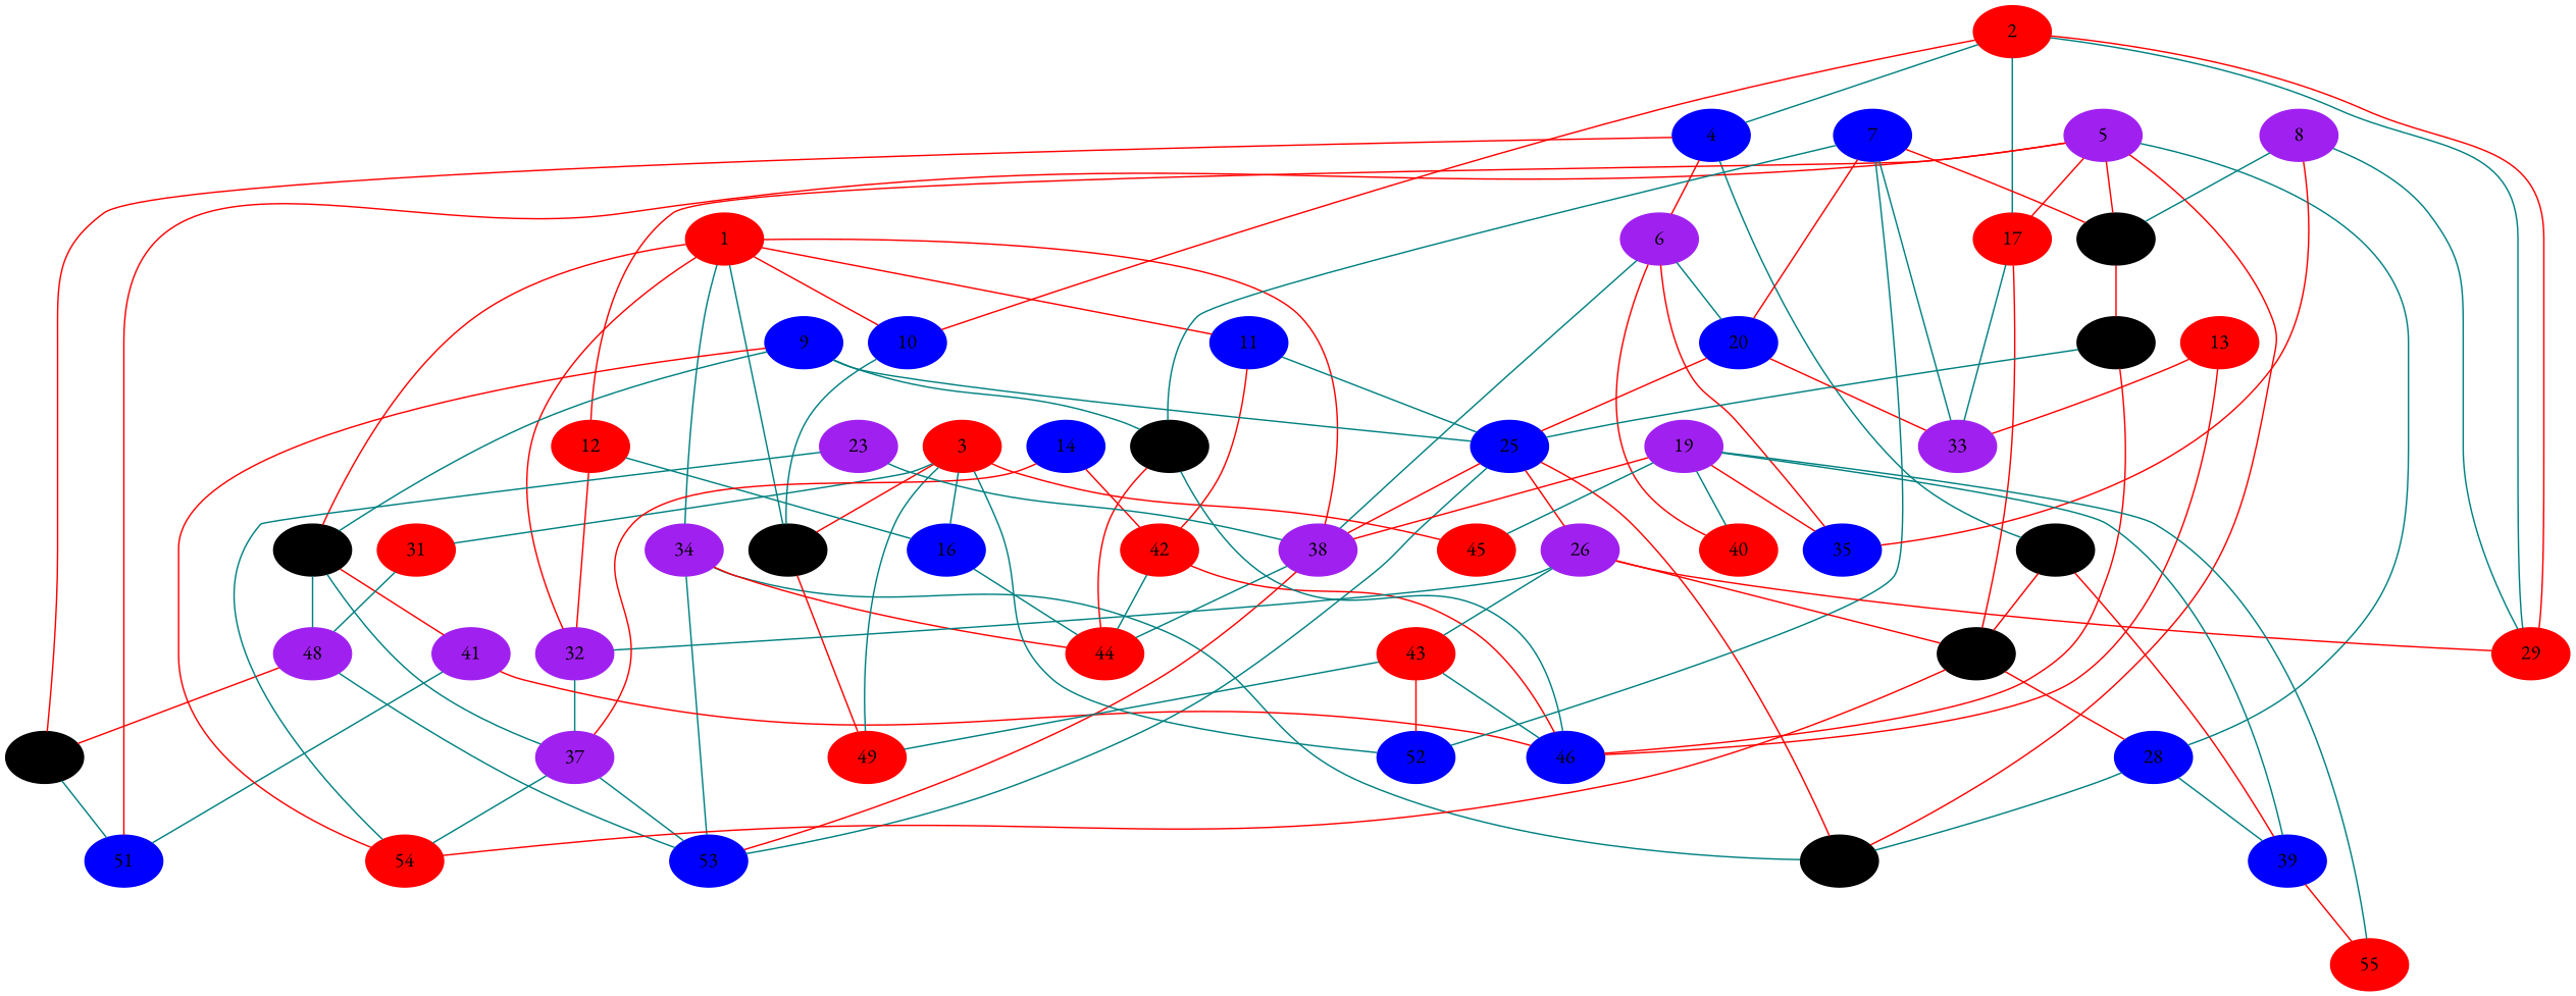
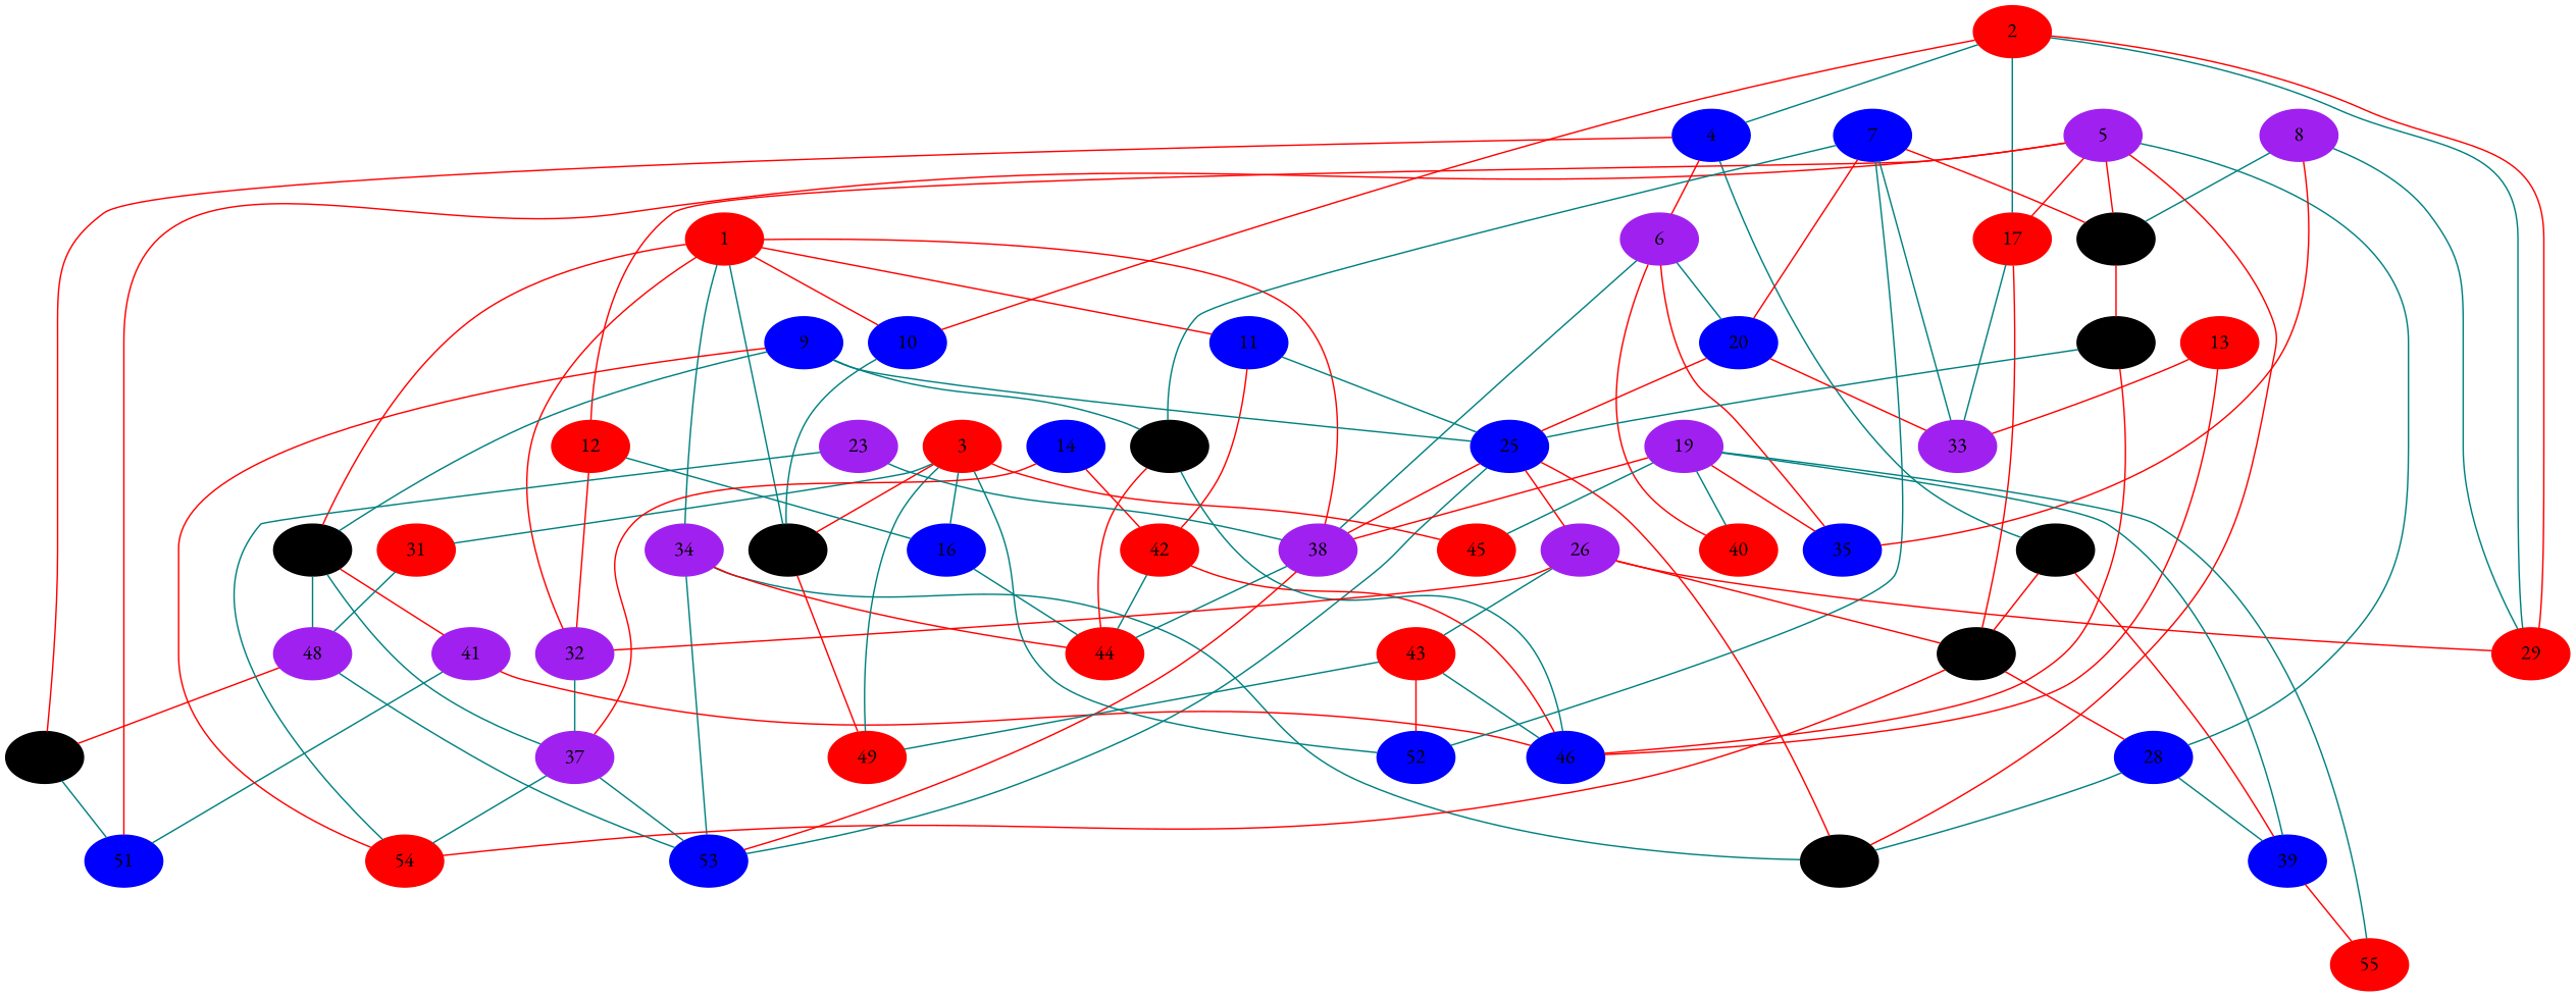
  graph {
    fontname="EB Garamond"
    node [color=blue fontname="EB Garamond" style=filled]
    edge [color=red fontname="EB Garamond"]
    10
    1 [color=red]
    11
    18 [color=black]
    32 [color=purple]
    34 [color=purple]
    38 [color=purple]
    47 [color=black]
    25
    42 [color=red]
    37 [color=purple]
    41 [color=purple]
    48 [color=purple]
    36 [color=black]
    44 [color=red]
    53
    49 [color=red]
    2 [color=red]
    4
    17 [color=red]
    29 [color=red]
    6 [color=purple]
    24 [color=black]
    50 [color=black]
    33 [color=purple]
    27 [color=black]
    3 [color=red]
    16
    31 [color=red]
    45 [color=red]
    52
    20
    35
    40 [color=red]
    39
    51
    5 [color=purple]
    12 [color=red]
    15 [color=black]
    28
    21 [color=black]
    7
    30 [color=black]
    46
    8 [color=purple]
    9
    54 [color=red]
    26 [color=purple]
    13 [color=red]
    14
    19 [color=purple]
    55 [color=red]
    23 [color=purple]
    43 [color=red]
    10 -- 47 [color=teal]
    1 -- 10
    1 -- 11
    1 -- 18
    1 -- 32
    1 -- 34 [color=teal]
    1 -- 38
    1 -- 47 [color=teal]
    11 -- 25 [color=teal]
    11 -- 42
    18 -- 37 [color=teal]
    18 -- 41
    18 -- 48 [color=teal]
    32 -- 37 [color=teal]
    34 -- 36 [color=teal]
    34 -- 44
    34 -- 53 [color=teal]
    38 -- 44 [color=teal]
    38 -- 53
    47 -- 49
    25 -- 38
    25 -- 36
    25 -- 53 [color=teal]
    25 -- 26
    42 -- 44 [color=teal]
    42 -- 46
    37 -- 53 [color=teal]
    37 -- 54 [color=teal]
    41 -- 51 [color=teal]
    41 -- 46
    48 -- 53 [color=teal]
    48 -- 50
    2 -- 10
    2 -- 4 [color=teal]
    2 -- 17 [color=teal]
    2 -- 29 [color=teal]
    2 -- 29
    4 -- 6
    4 -- 24 [color=teal]
    4 -- 50
    17 -- 33 [color=teal]
    17 -- 27
    6 -- 38 [color=teal]
    6 -- 20 [color=teal]
    6 -- 35
    6 -- 40
    24 -- 27
    24 -- 39
    50 -- 51 [color=teal]
    27 -- 28
    27 -- 54
    3 -- 47
    3 -- 49 [color=teal]
    3 -- 16 [color=teal]
    3 -- 31 [color=teal]
    3 -- 45
    3 -- 52 [color=teal]
    16 -- 44 [color=teal]
    31 -- 48 [color=teal]
    20 -- 25
    20 -- 33
    39 -- 55
    5 -- 36
    5 -- 17
    5 -- 51
    5 -- 12
    5 -- 15
    5 -- 28 [color=teal]
    12 -- 32
    12 -- 16 [color=teal]
    15 -- 21
    28 -- 36 [color=teal]
    28 -- 39 [color=teal]
    21 -- 25 [color=teal]
    21 -- 46
    7 -- 33 [color=teal]
    7 -- 52 [color=teal]
    7 -- 20
    7 -- 15
    7 -- 30 [color=teal]
    30 -- 44
    30 -- 46 [color=teal]
    8 -- 29 [color=teal]
    8 -- 35
    8 -- 15 [color=teal]
    9 -- 18 [color=teal]
    9 -- 25 [color=teal]
    9 -- 30 [color=teal]
    9 -- 54
-   26 -- 32 [color=teal]
+   26 -- 32
    26 -- 29
    26 -- 27
    26 -- 43 [color=teal]
    13 -- 33
    13 -- 46
    14 -- 42
    14 -- 37
    19 -- 38
    19 -- 45 [color=teal]
    19 -- 35
    19 -- 40 [color=teal]
    19 -- 39 [color=teal]
    19 -- 55 [color=teal]
    23 -- 38 [color=teal]
    23 -- 54 [color=teal]
    43 -- 49 [color=teal]
    43 -- 52
    43 -- 46 [color=teal]
  }
